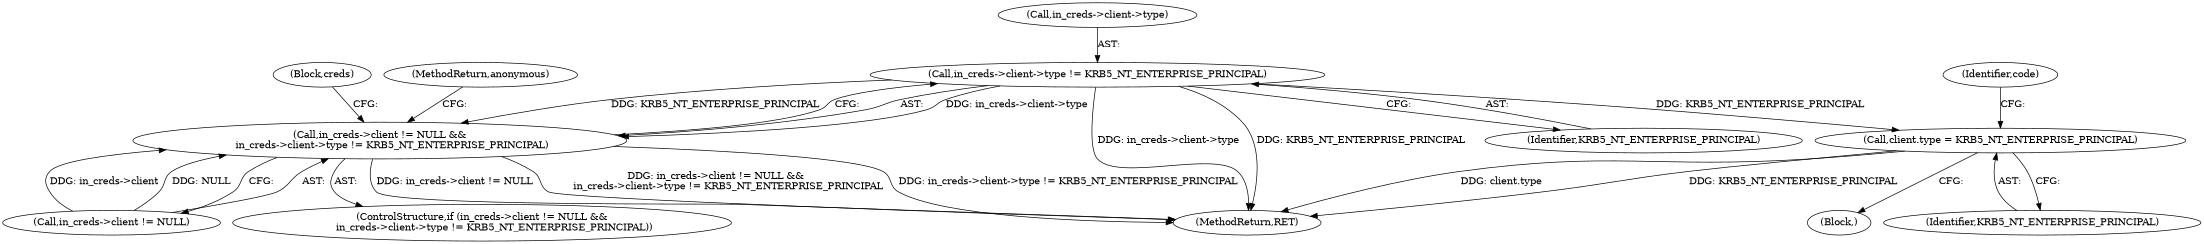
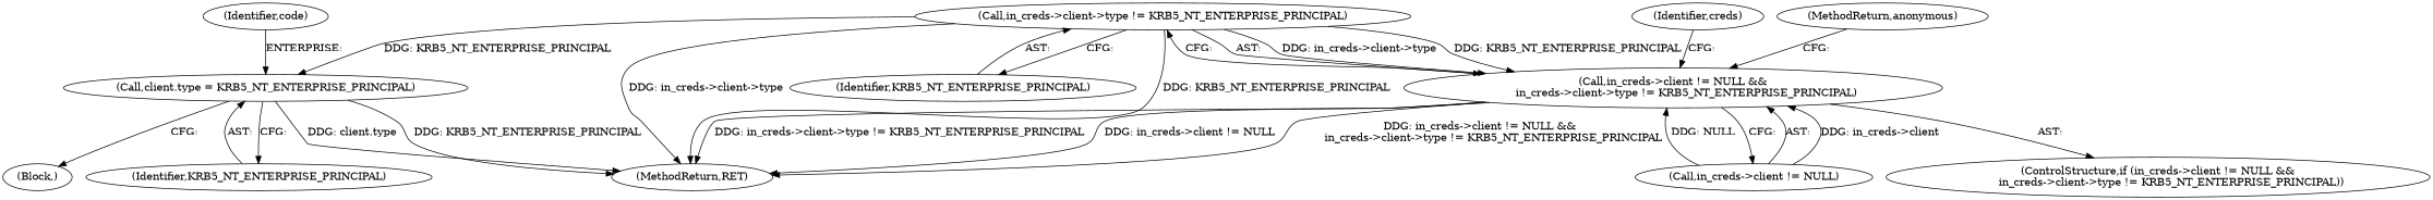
  digraph {
    n1 [label="(Call,in_creds->client->type != KRB5_NT_ENTERPRISE_PRINCIPAL)"]
    n2 [label="(Call,in_creds->client != NULL &&\n        in_creds->client->type != KRB5_NT_ENTERPRISE_PRINCIPAL)"]
    n3 [label="(Call,client.type = KRB5_NT_ENTERPRISE_PRINCIPAL)"]
    n4 [label="(MethodReturn,RET)"]
    n5 [label="(Identifier,KRB5_NT_ENTERPRISE_PRINCIPAL)"]
    n6 [label="(Call,in_creds->client != NULL)"]
    n7 [label="(ControlStructure,if (in_creds->client != NULL &&\n        in_creds->client->type != KRB5_NT_ENTERPRISE_PRINCIPAL))"]
    n8 [label="(Block,)"]
    n9 [label="(Identifier,KRB5_NT_ENTERPRISE_PRINCIPAL)"]
-   n10 [label="(Call,in_creds->client->type)"]
-   n11 [label="(Block,creds)"]
+   n11 [label="(Identifier,creds)"]
    n12 [label="(Identifier,code)"]
    n13 [label="(MethodReturn,anonymous)"]
    n1 -> n2 [label="AST: "]
    n1 -> n2 [label="DDG: in_creds->client->type"]
    n1 -> n2 [label="DDG: KRB5_NT_ENTERPRISE_PRINCIPAL"]
    n1 -> n3 [label="DDG: KRB5_NT_ENTERPRISE_PRINCIPAL"]
    n1 -> n4 [label="DDG: KRB5_NT_ENTERPRISE_PRINCIPAL"]
    n1 -> n4 [label="DDG: in_creds->client->type"]
    n1 -> n5 [label="CFG: "]
    n2 -> n1 [label="CFG: "]
    n2 -> n4 [label="DDG: in_creds->client != NULL"]
    n2 -> n4 [label="DDG: in_creds->client != NULL &&\n        in_creds->client->type != KRB5_NT_ENTERPRISE_PRINCIPAL"]
    n2 -> n4 [label="DDG: in_creds->client->type != KRB5_NT_ENTERPRISE_PRINCIPAL"]
    n2 -> n6 [label="CFG: "]
    n2 -> n7 [label="AST: "]
    n3 -> n4 [label="DDG: client.type"]
    n3 -> n4 [label="DDG: KRB5_NT_ENTERPRISE_PRINCIPAL"]
    n3 -> n8 [label="CFG: "]
    n3 -> n9 [label="CFG: "]
    n5 -> n1 [label="AST: "]
    n6 -> n2 [label="AST: "]
    n6 -> n2 [label="DDG: in_creds->client"]
    n6 -> n2 [label="DDG: NULL"]
    n9 -> n3 [label="AST: "]
-   n10 -> n1 [label="AST: "]
    n11 -> n2 [label="CFG: "]
-   n12 -> n3 [label="CFG: "]
+   n12 -> n3 [label="ENTERPRISE: "]
    n13 -> n2 [label="CFG: "]
  }
